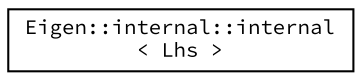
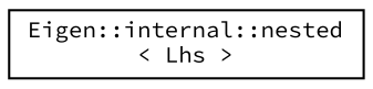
  digraph {
    rankdir=TB
    fontname="Source Code Pro"
-   n1 [color=black fillcolor=white fontname="Source Code Pro" fontsize=10 height=0.2 label="Eigen::internal::internal\l\< Lhs \>" shape=record style=filled width=0.4]
+   n1 [color=black fillcolor=white fontname="Source Code Pro" fontsize=10 height=0.2 label="Eigen::internal::nested\l\< Lhs \>" shape=record style=filled width=0.4]
  }
